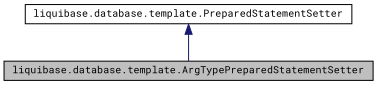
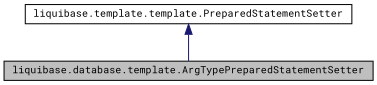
  digraph {
    fontname="Roboto Mono"
    node [color=black fontname="Roboto Mono" fontsize=10 shape=record style=filled]
    n1 [fillcolor=grey75 fontcolor=black height=0.2 label="liquibase.database.template.ArgTypePreparedStatementSetter" width=0.4]
-   n2 [fillcolor=white height=0.2 label="liquibase.database.template.PreparedStatementSetter" width=0.4]
+   n2 [fillcolor=white height=0.2 label="liquibase.template.template.PreparedStatementSetter" width=0.4]
    n2 -> n1 [color=midnightblue dir=back fontname="Roboto Mono" fontsize=10 labelfontname="FreeSans.ttf" labelfontsize=10 style=solid]
  }
